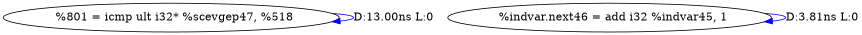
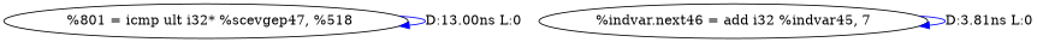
  digraph {
    fontname="DejaVu Serif"
    node [fontname="DejaVu Serif"]
    edge [color=blue fontname="DejaVu Serif"]
    n1 [label="  %801 = icmp ult i32* %scevgep47, %518"]
-   n2 [label="  %indvar.next46 = add i32 %indvar45, 1"]
+   n2 [label="%indvar.next46 = add i32 %indvar45, 7"]
    n1 -> n1 [label="D:13.00ns L:0"]
    n2 -> n2 [label="D:3.81ns L:0"]
  }
